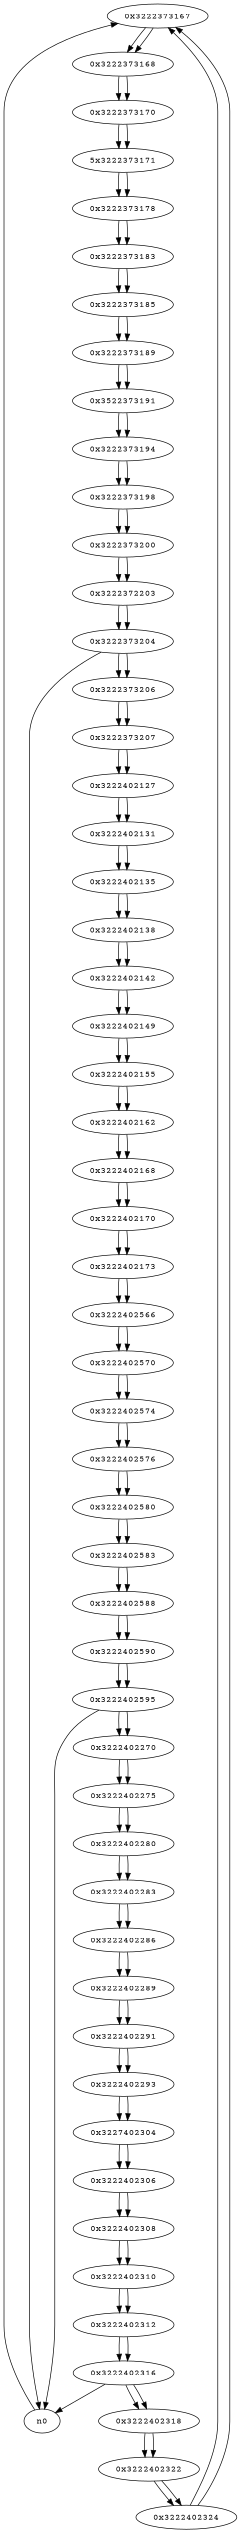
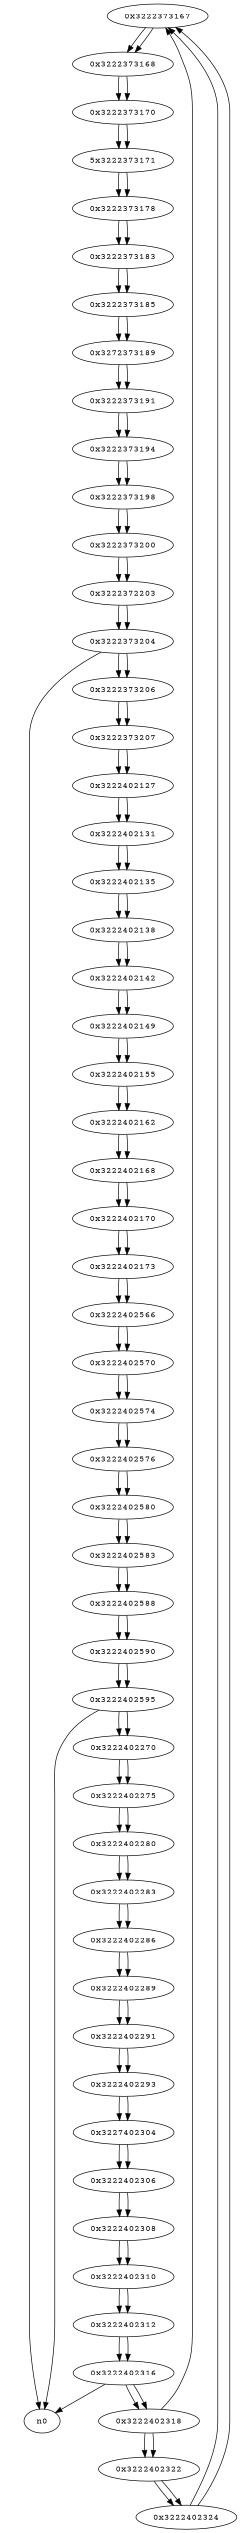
  digraph {
    fontname="Courier Prime"
    node [fontname="Courier Prime"]
    edge [fontname="Courier Prime"]
    n1 [label="0x3222373167"]
    n2 [label="0x3222373168"]
    n3 [label="0x3222373170"]
    n4 [label="5x3222373171"]
    n5 [label="0x3222373178"]
    n6 [label="0x3222373183"]
    n7 [label="0x3222373185"]
-   n8 [label="0x3222373189"]
-   n9 [label="0x3522373191"]
+   n8 [label="0x3272373189"]
+   n9 [label="0x3222373191"]
    n10 [label="0x3222373194"]
    n11 [label="0x3222373198"]
    n12 [label="0x3222373200"]
    n13 [label="0x3222372203"]
    n14 [label="0x3222373204"]
    n15 [label="0x3222373206"]
    n0
    n16 [label="0x3222373207"]
    n17 [label="0x3222402127"]
    n18 [label="0x3222402131"]
    n19 [label="0x3222402135"]
    n20 [label="0x3222402138"]
    n21 [label="0x3222402142"]
    n22 [label="0x3222402149"]
    n23 [label="0x3222402155"]
    n24 [label="0x3222402162"]
    n25 [label="0x3222402168"]
    n26 [label="0x3222402170"]
    n27 [label="0x3222402173"]
    n28 [label="0x3222402566"]
    n29 [label="0x3222402570"]
    n30 [label="0x3222402574"]
    n31 [label="0x3222402576"]
    n32 [label="0x3222402580"]
    n33 [label="0x3222402583"]
    n34 [label="0x3222402588"]
    n35 [label="0x3222402590"]
    n36 [label="0x3222402595"]
    n37 [label="0x3222402270"]
    n38 [label="0x3222402275"]
    n39 [label="0x3222402280"]
    n40 [label="0x3222402283"]
    n41 [label="0x3222402286"]
    n42 [label="0x3222402289"]
    n43 [label="0x3222402291"]
    n44 [label="0x3222402293"]
    n45 [label="0x3227402304"]
    n46 [label="0x3222402306"]
    n47 [label="0x3222402308"]
    n48 [label="0x3222402310"]
    n49 [label="0x3222402312"]
    n50 [label="0x3222402316"]
    n51 [label="0x3222402318"]
    n52 [label="0x3222402322"]
    n53 [label="0x3222402324"]
    n1 -> n2
    n1 -> n2
    n2 -> n3
    n2 -> n3
    n3 -> n4
    n3 -> n4
    n4 -> n5
    n4 -> n5
    n5 -> n6
    n5 -> n6
    n6 -> n7
    n6 -> n7
    n7 -> n8
    n7 -> n8
    n8 -> n9
    n8 -> n9
    n9 -> n10
    n9 -> n10
    n10 -> n11
    n10 -> n11
    n11 -> n12
    n11 -> n12
    n12 -> n13
    n12 -> n13
    n13 -> n14
    n13 -> n14
    n14 -> n15
    n14 -> n15
    n14 -> n0
    n15 -> n16
    n15 -> n16
-   n0 -> n1
+   n51 -> n1
    n16 -> n17
    n16 -> n17
    n17 -> n18
    n17 -> n18
    n18 -> n19
    n18 -> n19
    n19 -> n20
    n19 -> n20
    n20 -> n21
    n20 -> n21
    n21 -> n22
    n21 -> n22
    n22 -> n23
    n22 -> n23
    n23 -> n24
    n23 -> n24
    n24 -> n25
    n24 -> n25
    n25 -> n26
    n25 -> n26
    n26 -> n27
    n26 -> n27
    n27 -> n28
    n27 -> n28
    n28 -> n29
    n28 -> n29
    n29 -> n30
    n29 -> n30
    n30 -> n31
    n30 -> n31
    n31 -> n32
    n31 -> n32
    n32 -> n33
    n32 -> n33
    n33 -> n34
    n33 -> n34
    n34 -> n35
    n34 -> n35
    n35 -> n36
    n35 -> n36
    n36 -> n0
    n36 -> n37
    n36 -> n37
    n37 -> n38
    n37 -> n38
    n38 -> n39
    n38 -> n39
    n39 -> n40
    n39 -> n40
    n40 -> n41
    n40 -> n41
    n41 -> n42
    n41 -> n42
    n42 -> n43
    n42 -> n43
    n43 -> n44
    n43 -> n44
    n44 -> n45
    n44 -> n45
    n45 -> n46
    n45 -> n46
    n46 -> n47
    n46 -> n47
    n47 -> n48
    n47 -> n48
    n48 -> n49
    n48 -> n49
    n49 -> n50
    n49 -> n50
    n50 -> n0
    n50 -> n51
    n50 -> n51
    n51 -> n52
    n51 -> n52
    n52 -> n53
    n52 -> n53
    n53 -> n1
    n53 -> n1
  }
